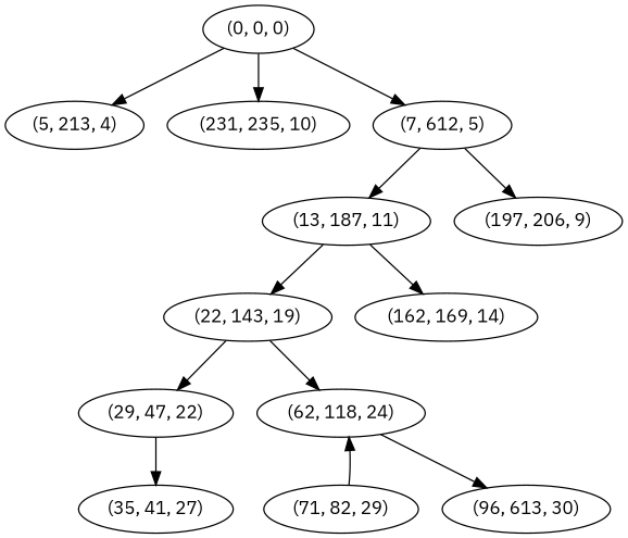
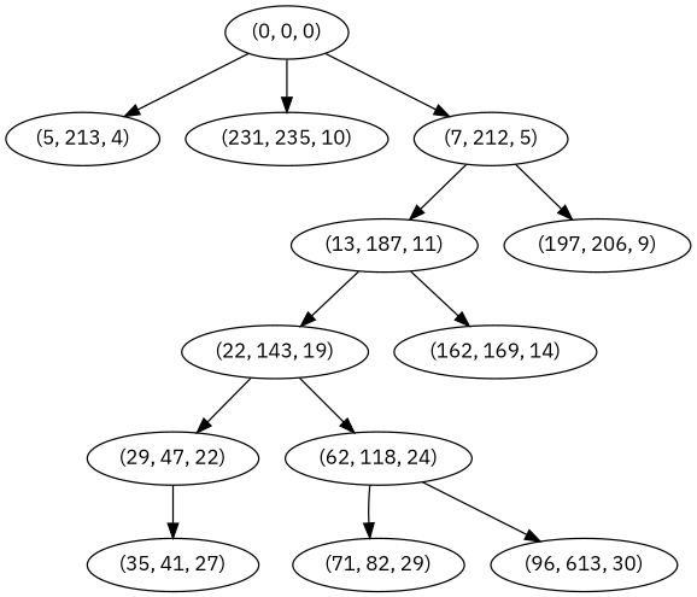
  digraph {
    fontname="IBM Plex Sans"
    node [fontname="IBM Plex Sans"]
    edge [fontname="IBM Plex Sans"]
    "(0, 0, 0)"
    "(5, 213, 4)"
    "(231, 235, 10)"
-   "(7, 212, 5)" [label="(7, 612, 5)"]
+   "(7, 212, 5)"
    "(13, 187, 11)"
    "(197, 206, 9)"
    "(22, 143, 19)"
    "(162, 169, 14)"
    "(29, 47, 22)"
    n10 [label="(62, 118, 24)"]
    "(35, 41, 27)"
    "(71, 82, 29)"
    n13 [label="(96, 613, 30)"]
    "(0, 0, 0)" -> "(5, 213, 4)"
    "(0, 0, 0)" -> "(231, 235, 10)"
    "(0, 0, 0)" -> "(7, 212, 5)"
    "(7, 212, 5)" -> "(13, 187, 11)"
    "(7, 212, 5)" -> "(197, 206, 9)"
    "(13, 187, 11)" -> "(22, 143, 19)"
    "(13, 187, 11)" -> "(162, 169, 14)"
    "(22, 143, 19)" -> "(29, 47, 22)"
    "(22, 143, 19)" -> n10
    "(29, 47, 22)" -> "(35, 41, 27)"
-   "(71, 82, 29)" -> n10
+   n10 -> "(71, 82, 29)"
    n10 -> n13
  }
